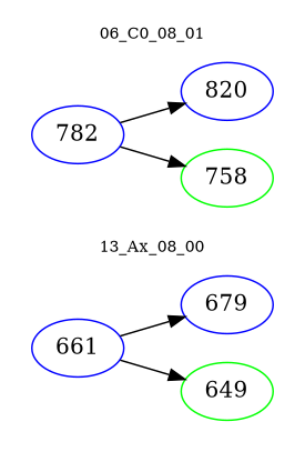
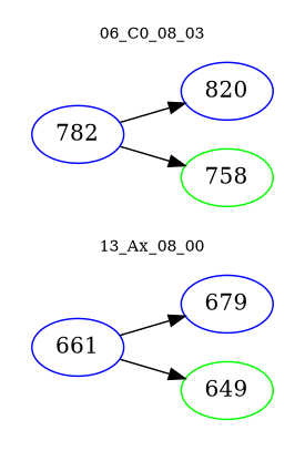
  digraph {
    rankdir=LR
    node [color=blue]
    edge [color=black]
    n1 [label=661]
    n2 [color=green label=649]
    n3 [label=679]
    n4 [label=782]
    n5 [color=green label=758]
    n6 [label=820]
    subgraph cluster_1 {
      color=white
      fontsize=10
      label="13_Ax_08_00"
      n1
      n2
      n3
    }
    subgraph cluster_2 {
      color=white
      fontsize=10
-     label="06_C0_08_01"
+     label="06_C0_08_03"
      n4
      n5
      n6
    }
    n1 -> n2
    n1 -> n3
    n4 -> n5
    n4 -> n6
  }
